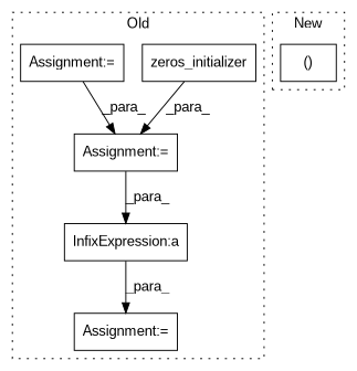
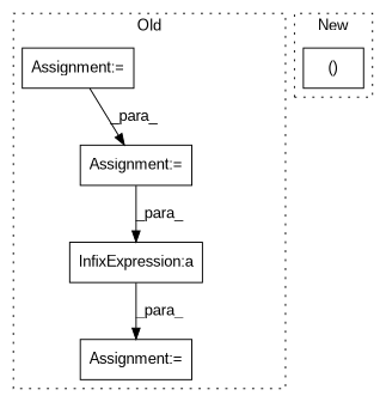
  digraph {
    fontname="Liberation Sans"
    node [a=7 l=1 shape=box fontname="Liberation Sans"]
    edge [fontname="Liberation Sans"]
-   n1 [a=32 l=19 label=zeros_initializer s=7235]
    n2 [a=27 l=3 label="InfixExpression:a" s=7317]
    n3 [label="Assignment:=" s=7274]
    n4 [label="Assignment:=" s=7170]
    n5 [label="Assignment:=" s=6691]
    n6 [a=106 l=27 label="()" s=7020]
    subgraph cluster_1 {
      label=Old
      style=dotted
-     n1
      n2
      n3
      n4
      n5
    }
    subgraph cluster_2 {
      label=New
      style=dotted
      n6
    }
-   n1 -> n4 [label=_para_]
    n2 -> n3 [label=_para_]
    n4 -> n2 [label=_para_]
    n5 -> n4 [label=_para_]
  }
